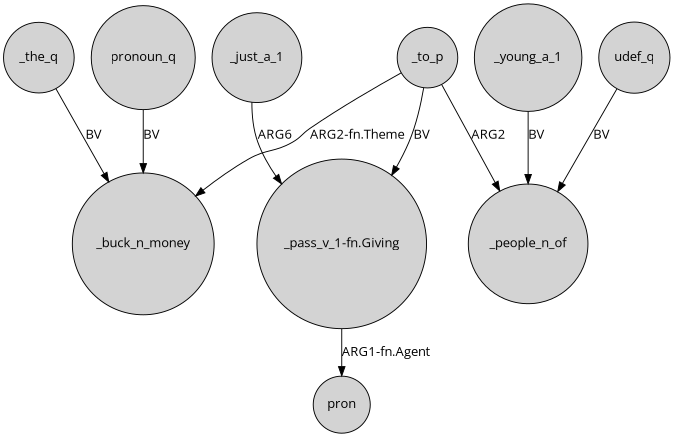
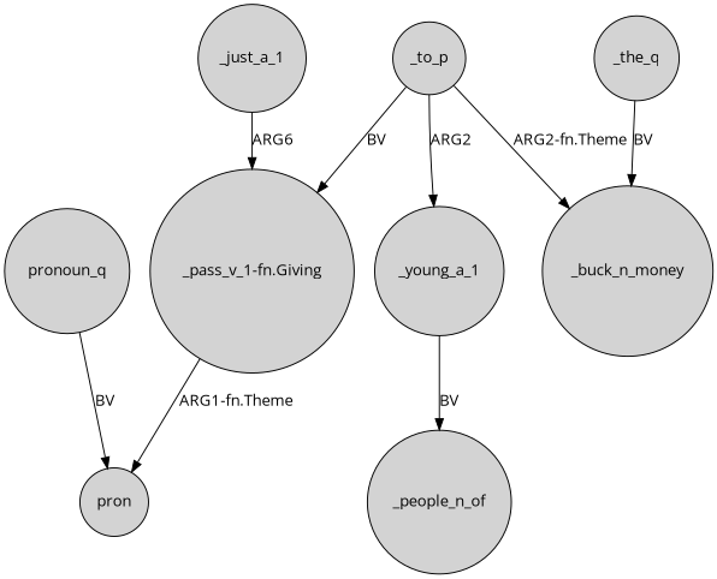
  digraph {
    fontname="Open Sans"
    node [fontname="Open Sans" shape=circle style=filled]
    edge [fontname="Open Sans"]
    "_pass_v_1-fn.Giving"
    pron
    _the_q
    _buck_n_money
    _to_p
    _people_n_of
-   udef_q
    _just_a_1
    _young_a_1
    pronoun_q
-   "_pass_v_1-fn.Giving" -> pron [label="ARG1-fn.Agent"]
+   "_pass_v_1-fn.Giving" -> pron [label="ARG1-fn.Theme"]
    _the_q -> _buck_n_money [label=BV]
    _to_p -> "_pass_v_1-fn.Giving" [label=BV]
    _to_p -> _buck_n_money [label="ARG2-fn.Theme"]
-   _to_p -> _people_n_of [label=ARG2]
-   udef_q -> _people_n_of [label=BV]
+   _to_p -> _young_a_1 [label=ARG2]
    _just_a_1 -> "_pass_v_1-fn.Giving" [label=ARG6]
    _young_a_1 -> _people_n_of [label=BV]
-   pronoun_q -> _buck_n_money [label=BV]
+   pronoun_q -> pron [label=BV]
  }
